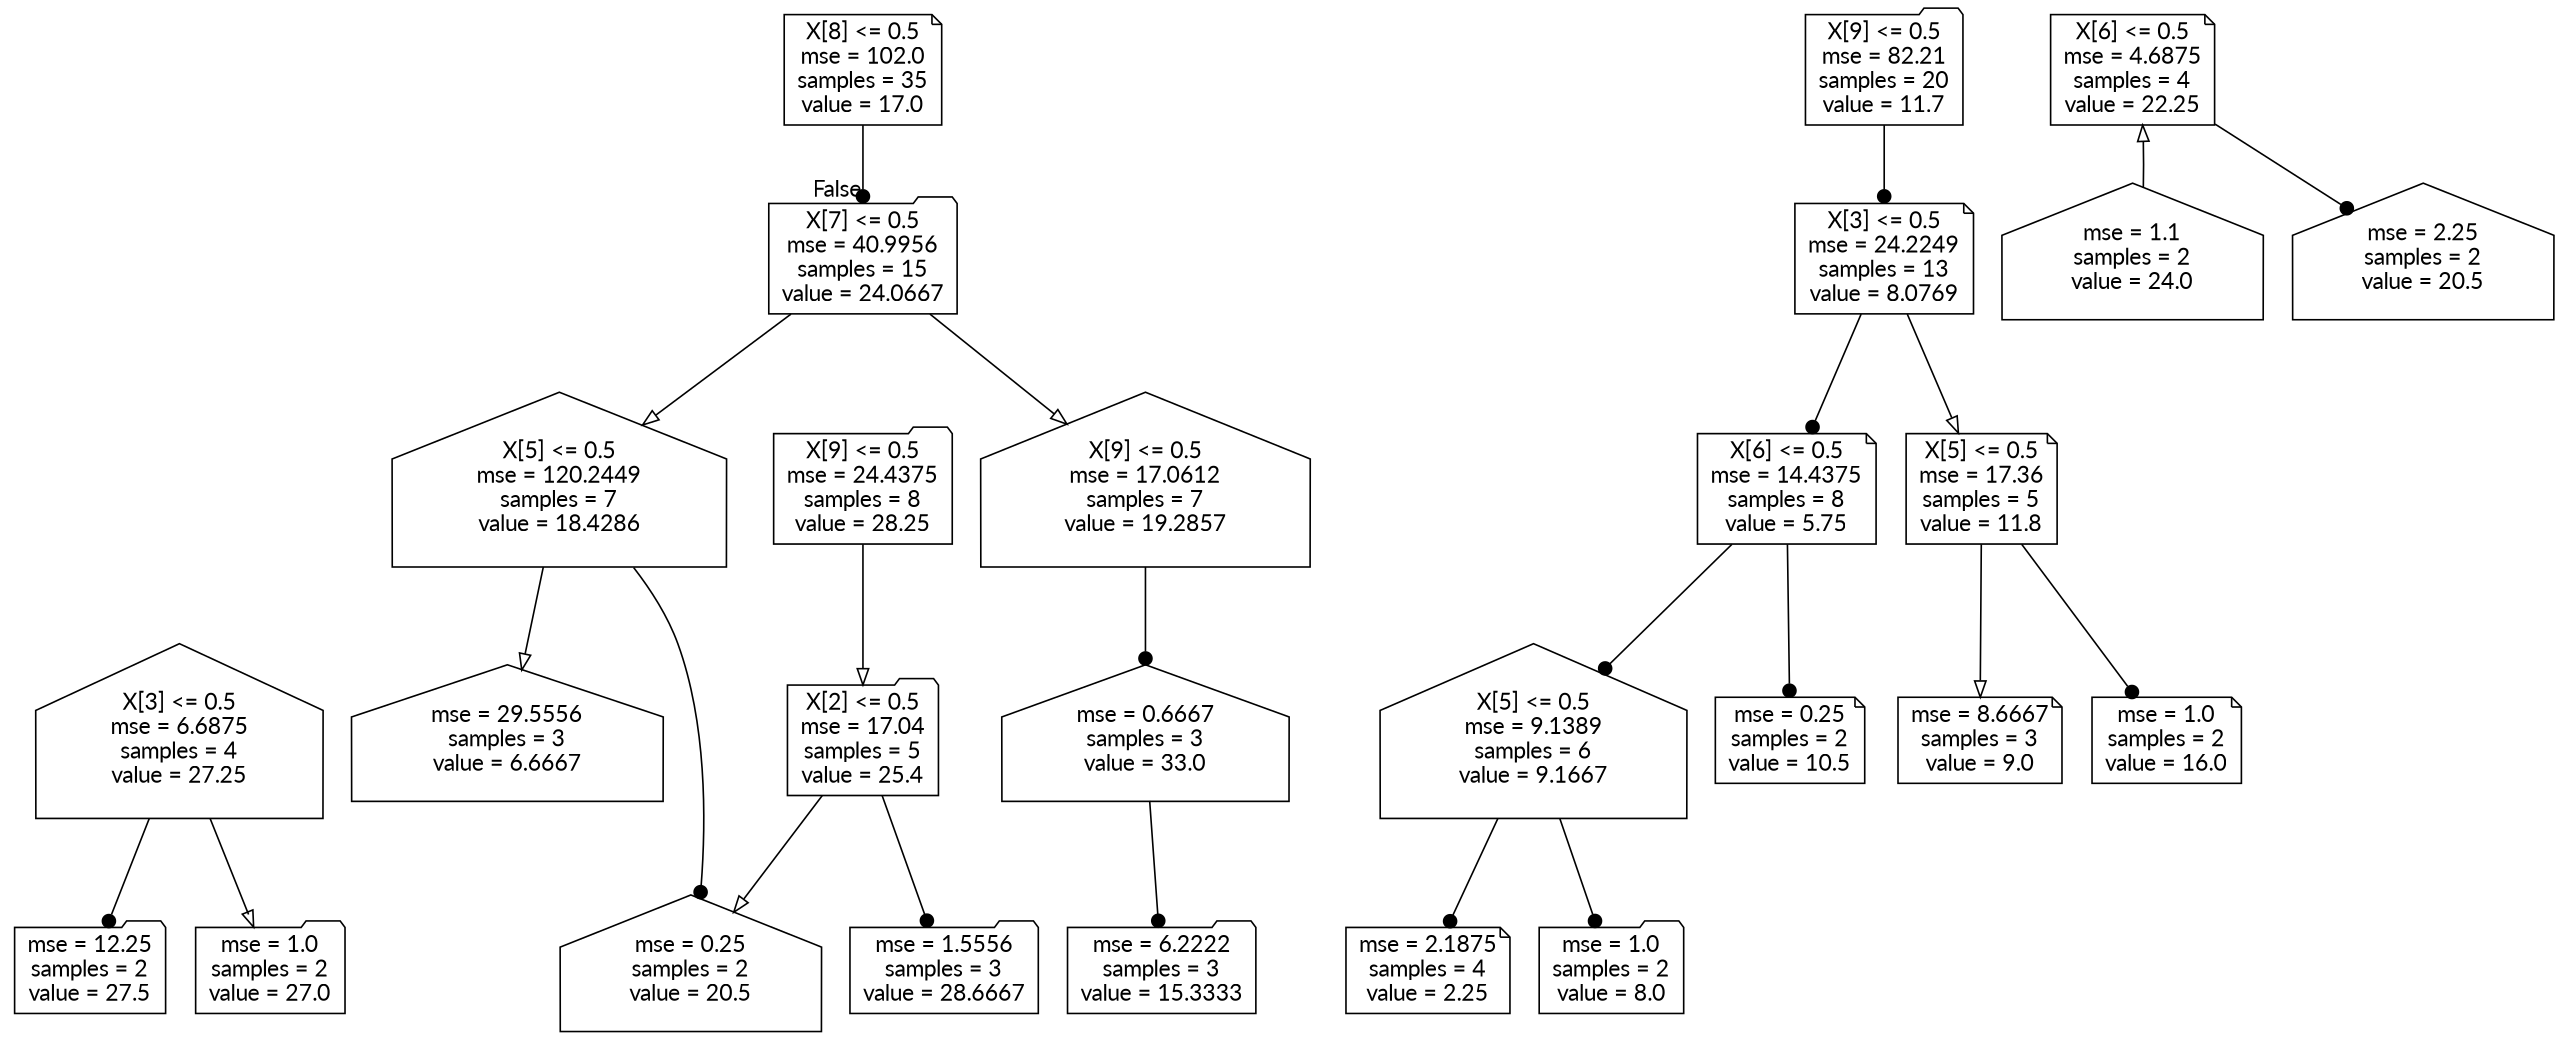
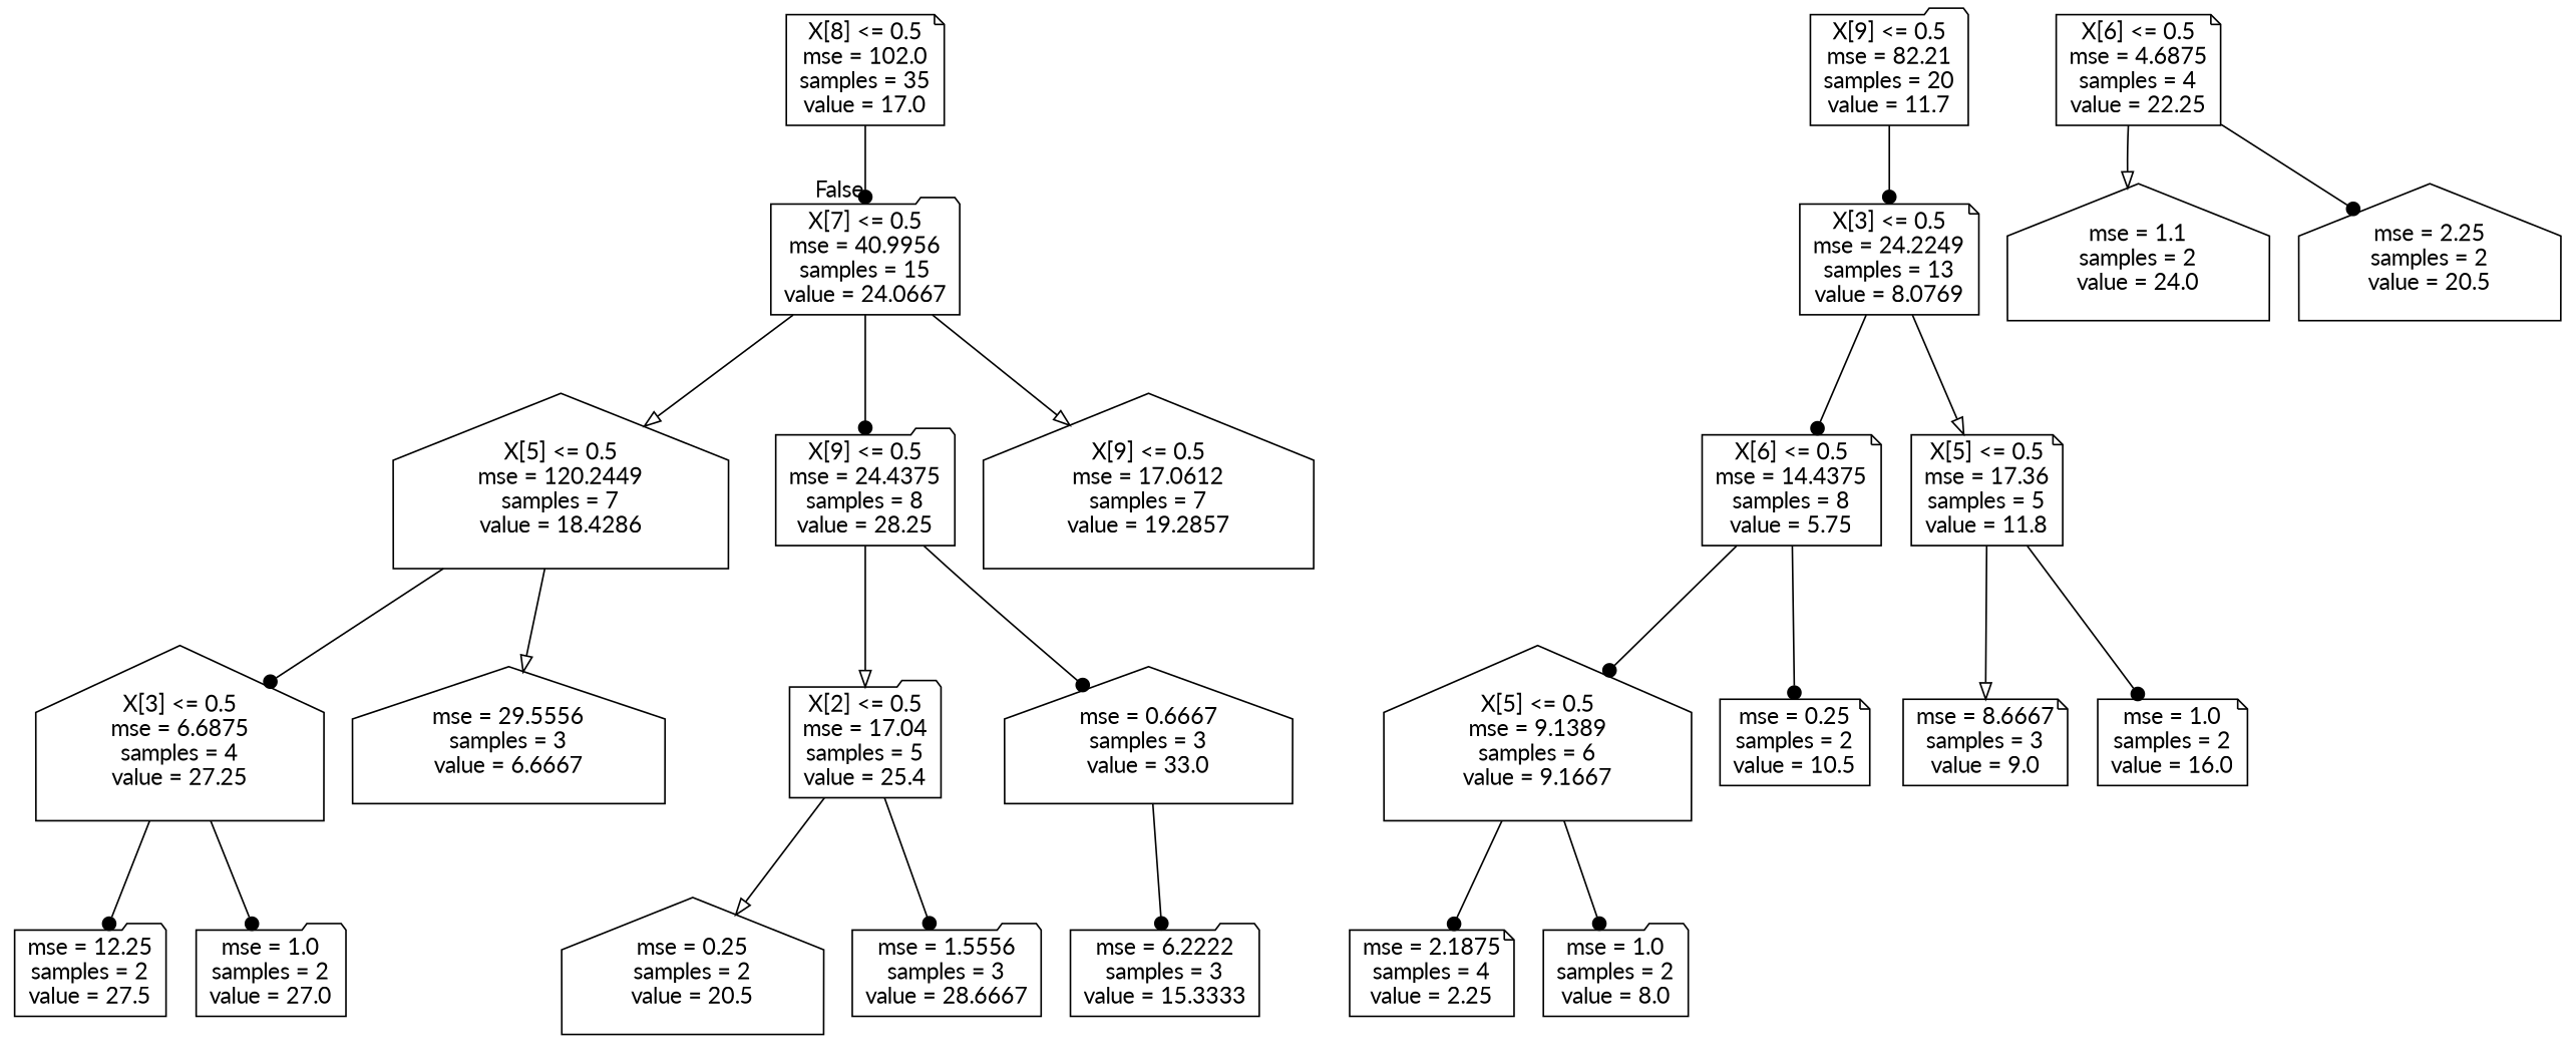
  digraph {
    fontname=Lato
    node [fontname=Lato shape=note]
    edge [arrowhead=dot fontname=Lato]
    n1 [label="X[8] <= 0.5\nmse = 102.0\nsamples = 35\nvalue = 17.0"]
    n2 [label="X[7] <= 0.5\nmse = 40.9956\nsamples = 15\nvalue = 24.0667" shape=folder]
    n3 [label="X[9] <= 0.5\nmse = 82.21\nsamples = 20\nvalue = 11.7" shape=folder]
    n4 [label="X[3] <= 0.5\nmse = 24.2249\nsamples = 13\nvalue = 8.0769"]
    n5 [label="X[5] <= 0.5\nmse = 120.2449\nsamples = 7\nvalue = 18.4286" shape=house]
    n6 [label="X[9] <= 0.5\nmse = 24.4375\nsamples = 8\nvalue = 28.25" shape=folder]
    n7 [label="X[9] <= 0.5\nmse = 17.0612\nsamples = 7\nvalue = 19.2857" shape=house]
    n8 [label="X[6] <= 0.5\nmse = 14.4375\nsamples = 8\nvalue = 5.75"]
    n9 [label="X[5] <= 0.5\nmse = 17.36\nsamples = 5\nvalue = 11.8"]
    n10 [label="X[3] <= 0.5\nmse = 6.6875\nsamples = 4\nvalue = 27.25" shape=house]
    n11 [label="mse = 29.5556\nsamples = 3\nvalue = 6.6667" shape=house]
    n12 [label="X[5] <= 0.5\nmse = 9.1389\nsamples = 6\nvalue = 9.1667" shape=house]
    n13 [label="mse = 0.25\nsamples = 2\nvalue = 10.5"]
    n14 [label="mse = 8.6667\nsamples = 3\nvalue = 9.0"]
    n15 [label="mse = 1.0\nsamples = 2\nvalue = 16.0"]
    n16 [label="mse = 2.1875\nsamples = 4\nvalue = 2.25"]
    n17 [label="mse = 1.0\nsamples = 2\nvalue = 8.0" shape=folder]
    n18 [label="mse = 12.25\nsamples = 2\nvalue = 27.5" shape=folder]
    n19 [label="mse = 1.0\nsamples = 2\nvalue = 27.0" shape=folder]
    n20 [label="X[2] <= 0.5\nmse = 17.04\nsamples = 5\nvalue = 25.4" shape=folder]
    n21 [label="mse = 0.6667\nsamples = 3\nvalue = 33.0" shape=house]
    n22 [label="mse = 0.25\nsamples = 2\nvalue = 20.5" shape=house]
    n23 [label="mse = 1.5556\nsamples = 3\nvalue = 28.6667" shape=folder]
    n24 [label="mse = 6.2222\nsamples = 3\nvalue = 15.3333" shape=folder]
    n25 [label="X[6] <= 0.5\nmse = 4.6875\nsamples = 4\nvalue = 22.25"]
    n26 [label="mse = 1.1\nsamples = 2\nvalue = 24.0" shape=house]
    n27 [label="mse = 2.25\nsamples = 2\nvalue = 20.5" shape=house]
    n1 -> n2 [headlabel=False labelangle=-45 labeldistance=2.5]
    n2 -> n5 [arrowhead=onormal]
+   n2 -> n6
    n2 -> n7 [arrowhead=onormal]
    n3 -> n4
    n4 -> n8
    n4 -> n9 [arrowhead=onormal]
-   n5 -> n22
+   n5 -> n10
    n5 -> n11 [arrowhead=onormal]
    n6 -> n20 [arrowhead=onormal]
-   n7 -> n21
+   n6 -> n21
    n8 -> n12
    n8 -> n13
    n9 -> n14 [arrowhead=onormal]
    n9 -> n15
    n10 -> n18
-   n10 -> n19 [arrowhead=onormal]
+   n10 -> n19
    n12 -> n16
    n12 -> n17
    n20 -> n22 [arrowhead=onormal]
    n20 -> n23
    n21 -> n24
-   n26 -> n25 [arrowhead=onormal]
+   n25 -> n26 [arrowhead=onormal]
    n25 -> n27
  }
